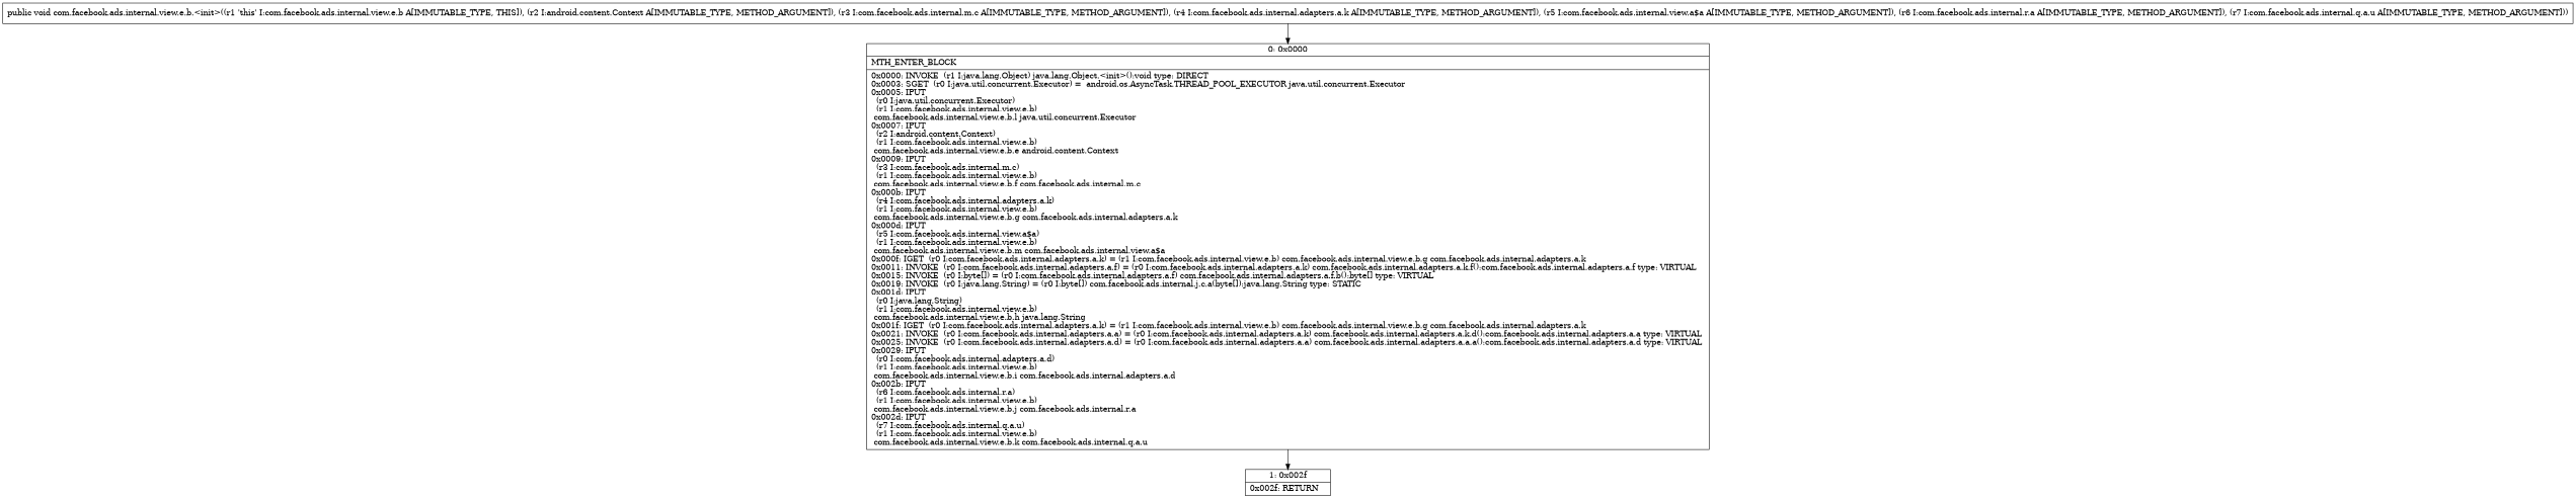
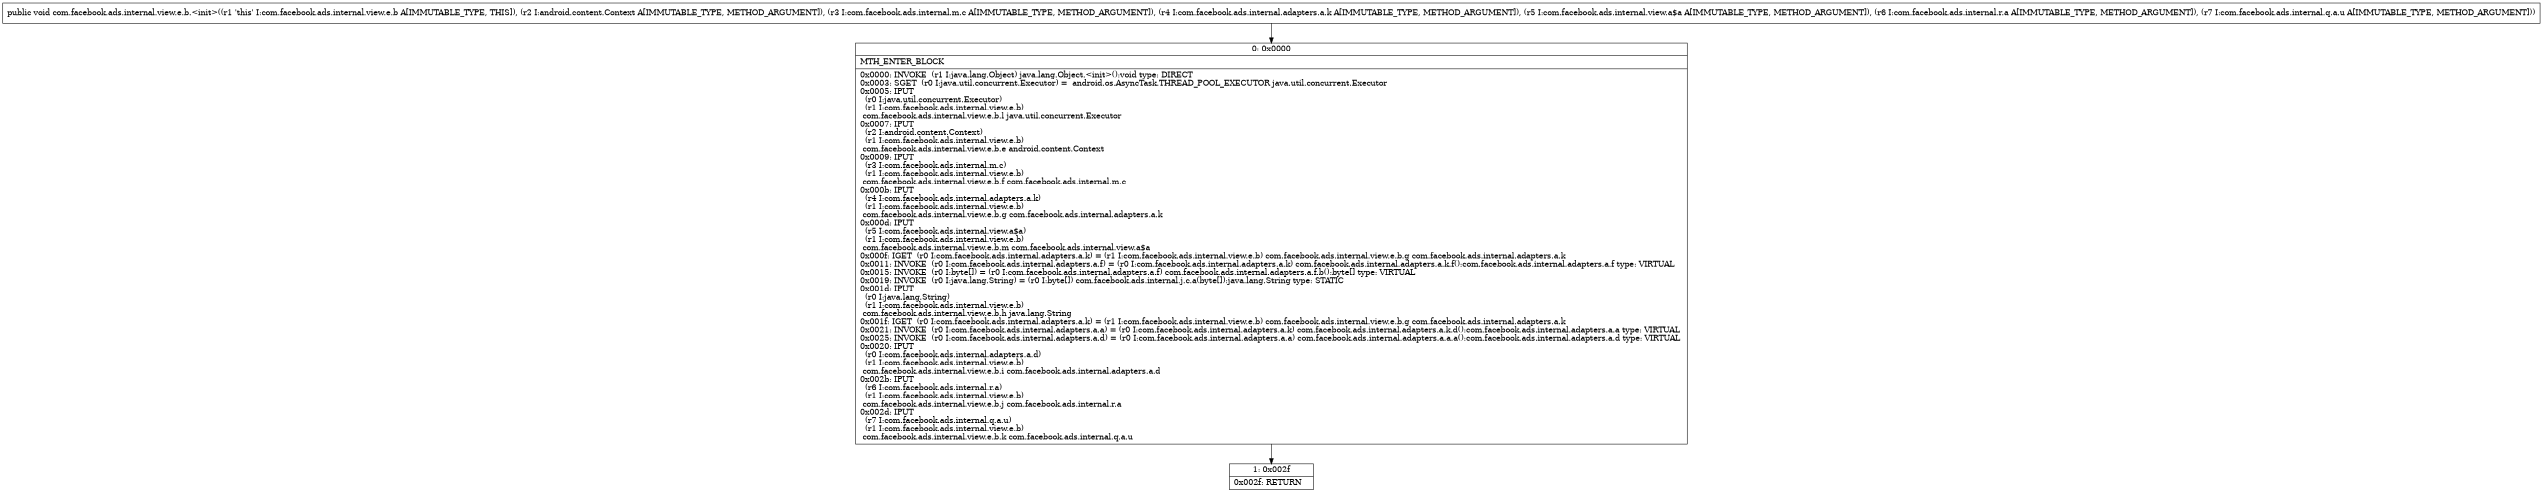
  digraph {
    node [shape=record]
-   n1 [label="{0\:\ 0x0000|MTH_ENTER_BLOCK\l|0x0000: INVOKE  (r1 I:java.lang.Object) java.lang.Object.\<init\>():void type: DIRECT \l0x0003: SGET  (r0 I:java.util.concurrent.Executor) =  android.os.AsyncTask.THREAD_POOL_EXECUTOR java.util.concurrent.Executor \l0x0005: IPUT  \l  (r0 I:java.util.concurrent.Executor)\l  (r1 I:com.facebook.ads.internal.view.e.b)\l com.facebook.ads.internal.view.e.b.l java.util.concurrent.Executor \l0x0007: IPUT  \l  (r2 I:android.content.Context)\l  (r1 I:com.facebook.ads.internal.view.e.b)\l com.facebook.ads.internal.view.e.b.e android.content.Context \l0x0009: IPUT  \l  (r3 I:com.facebook.ads.internal.m.c)\l  (r1 I:com.facebook.ads.internal.view.e.b)\l com.facebook.ads.internal.view.e.b.f com.facebook.ads.internal.m.c \l0x000b: IPUT  \l  (r4 I:com.facebook.ads.internal.adapters.a.k)\l  (r1 I:com.facebook.ads.internal.view.e.b)\l com.facebook.ads.internal.view.e.b.g com.facebook.ads.internal.adapters.a.k \l0x000d: IPUT  \l  (r5 I:com.facebook.ads.internal.view.a$a)\l  (r1 I:com.facebook.ads.internal.view.e.b)\l com.facebook.ads.internal.view.e.b.m com.facebook.ads.internal.view.a$a \l0x000f: IGET  (r0 I:com.facebook.ads.internal.adapters.a.k) = (r1 I:com.facebook.ads.internal.view.e.b) com.facebook.ads.internal.view.e.b.g com.facebook.ads.internal.adapters.a.k \l0x0011: INVOKE  (r0 I:com.facebook.ads.internal.adapters.a.f) = (r0 I:com.facebook.ads.internal.adapters.a.k) com.facebook.ads.internal.adapters.a.k.f():com.facebook.ads.internal.adapters.a.f type: VIRTUAL \l0x0015: INVOKE  (r0 I:byte[]) = (r0 I:com.facebook.ads.internal.adapters.a.f) com.facebook.ads.internal.adapters.a.f.b():byte[] type: VIRTUAL \l0x0019: INVOKE  (r0 I:java.lang.String) = (r0 I:byte[]) com.facebook.ads.internal.j.c.a(byte[]):java.lang.String type: STATIC \l0x001d: IPUT  \l  (r0 I:java.lang.String)\l  (r1 I:com.facebook.ads.internal.view.e.b)\l com.facebook.ads.internal.view.e.b.h java.lang.String \l0x001f: IGET  (r0 I:com.facebook.ads.internal.adapters.a.k) = (r1 I:com.facebook.ads.internal.view.e.b) com.facebook.ads.internal.view.e.b.g com.facebook.ads.internal.adapters.a.k \l0x0021: INVOKE  (r0 I:com.facebook.ads.internal.adapters.a.a) = (r0 I:com.facebook.ads.internal.adapters.a.k) com.facebook.ads.internal.adapters.a.k.d():com.facebook.ads.internal.adapters.a.a type: VIRTUAL \l0x0025: INVOKE  (r0 I:com.facebook.ads.internal.adapters.a.d) = (r0 I:com.facebook.ads.internal.adapters.a.a) com.facebook.ads.internal.adapters.a.a.a():com.facebook.ads.internal.adapters.a.d type: VIRTUAL \l0x0029: IPUT  \l  (r0 I:com.facebook.ads.internal.adapters.a.d)\l  (r1 I:com.facebook.ads.internal.view.e.b)\l com.facebook.ads.internal.view.e.b.i com.facebook.ads.internal.adapters.a.d \l0x002b: IPUT  \l  (r6 I:com.facebook.ads.internal.r.a)\l  (r1 I:com.facebook.ads.internal.view.e.b)\l com.facebook.ads.internal.view.e.b.j com.facebook.ads.internal.r.a \l0x002d: IPUT  \l  (r7 I:com.facebook.ads.internal.q.a.u)\l  (r1 I:com.facebook.ads.internal.view.e.b)\l com.facebook.ads.internal.view.e.b.k com.facebook.ads.internal.q.a.u \l}"]
+   n1 [label="{0\:\ 0x0000|MTH_ENTER_BLOCK\l|0x0000: INVOKE  (r1 I:java.lang.Object) java.lang.Object.\<init\>():void type: DIRECT \l0x0003: SGET  (r0 I:java.util.concurrent.Executor) =  android.os.AsyncTask.THREAD_POOL_EXECUTOR java.util.concurrent.Executor \l0x0005: IPUT  \l  (r0 I:java.util.concurrent.Executor)\l  (r1 I:com.facebook.ads.internal.view.e.b)\l com.facebook.ads.internal.view.e.b.l java.util.concurrent.Executor \l0x0007: IPUT  \l  (r2 I:android.content.Context)\l  (r1 I:com.facebook.ads.internal.view.e.b)\l com.facebook.ads.internal.view.e.b.e android.content.Context \l0x0009: IPUT  \l  (r3 I:com.facebook.ads.internal.m.c)\l  (r1 I:com.facebook.ads.internal.view.e.b)\l com.facebook.ads.internal.view.e.b.f com.facebook.ads.internal.m.c \l0x000b: IPUT  \l  (r4 I:com.facebook.ads.internal.adapters.a.k)\l  (r1 I:com.facebook.ads.internal.view.e.b)\l com.facebook.ads.internal.view.e.b.g com.facebook.ads.internal.adapters.a.k \l0x000d: IPUT  \l  (r5 I:com.facebook.ads.internal.view.a$a)\l  (r1 I:com.facebook.ads.internal.view.e.b)\l com.facebook.ads.internal.view.e.b.m com.facebook.ads.internal.view.a$a \l0x000f: IGET  (r0 I:com.facebook.ads.internal.adapters.a.k) = (r1 I:com.facebook.ads.internal.view.e.b) com.facebook.ads.internal.view.e.b.g com.facebook.ads.internal.adapters.a.k \l0x0011: INVOKE  (r0 I:com.facebook.ads.internal.adapters.a.f) = (r0 I:com.facebook.ads.internal.adapters.a.k) com.facebook.ads.internal.adapters.a.k.f():com.facebook.ads.internal.adapters.a.f type: VIRTUAL \l0x0015: INVOKE  (r0 I:byte[]) = (r0 I:com.facebook.ads.internal.adapters.a.f) com.facebook.ads.internal.adapters.a.f.b():byte[] type: VIRTUAL \l0x0019: INVOKE  (r0 I:java.lang.String) = (r0 I:byte[]) com.facebook.ads.internal.j.c.a(byte[]):java.lang.String type: STATIC \l0x001d: IPUT  \l  (r0 I:java.lang.String)\l  (r1 I:com.facebook.ads.internal.view.e.b)\l com.facebook.ads.internal.view.e.b.h java.lang.String \l0x001f: IGET  (r0 I:com.facebook.ads.internal.adapters.a.k) = (r1 I:com.facebook.ads.internal.view.e.b) com.facebook.ads.internal.view.e.b.g com.facebook.ads.internal.adapters.a.k \l0x0021: INVOKE  (r0 I:com.facebook.ads.internal.adapters.a.a) = (r0 I:com.facebook.ads.internal.adapters.a.k) com.facebook.ads.internal.adapters.a.k.d():com.facebook.ads.internal.adapters.a.a type: VIRTUAL \l0x0025: INVOKE  (r0 I:com.facebook.ads.internal.adapters.a.d) = (r0 I:com.facebook.ads.internal.adapters.a.a) com.facebook.ads.internal.adapters.a.a.a():com.facebook.ads.internal.adapters.a.d type: VIRTUAL \l0x0020: IPUT  \l  (r0 I:com.facebook.ads.internal.adapters.a.d)\l  (r1 I:com.facebook.ads.internal.view.e.b)\l com.facebook.ads.internal.view.e.b.i com.facebook.ads.internal.adapters.a.d \l0x002b: IPUT  \l  (r6 I:com.facebook.ads.internal.r.a)\l  (r1 I:com.facebook.ads.internal.view.e.b)\l com.facebook.ads.internal.view.e.b.j com.facebook.ads.internal.r.a \l0x002d: IPUT  \l  (r7 I:com.facebook.ads.internal.q.a.u)\l  (r1 I:com.facebook.ads.internal.view.e.b)\l com.facebook.ads.internal.view.e.b.k com.facebook.ads.internal.q.a.u \l}"]
    n2 [label="{1\:\ 0x002f|0x002f: RETURN   \l}"]
    n3 [label="{public void com.facebook.ads.internal.view.e.b.\<init\>((r1 'this' I:com.facebook.ads.internal.view.e.b A[IMMUTABLE_TYPE, THIS]), (r2 I:android.content.Context A[IMMUTABLE_TYPE, METHOD_ARGUMENT]), (r3 I:com.facebook.ads.internal.m.c A[IMMUTABLE_TYPE, METHOD_ARGUMENT]), (r4 I:com.facebook.ads.internal.adapters.a.k A[IMMUTABLE_TYPE, METHOD_ARGUMENT]), (r5 I:com.facebook.ads.internal.view.a$a A[IMMUTABLE_TYPE, METHOD_ARGUMENT]), (r6 I:com.facebook.ads.internal.r.a A[IMMUTABLE_TYPE, METHOD_ARGUMENT]), (r7 I:com.facebook.ads.internal.q.a.u A[IMMUTABLE_TYPE, METHOD_ARGUMENT])) }"]
    n1 -> n2
    n3 -> n1
  }
